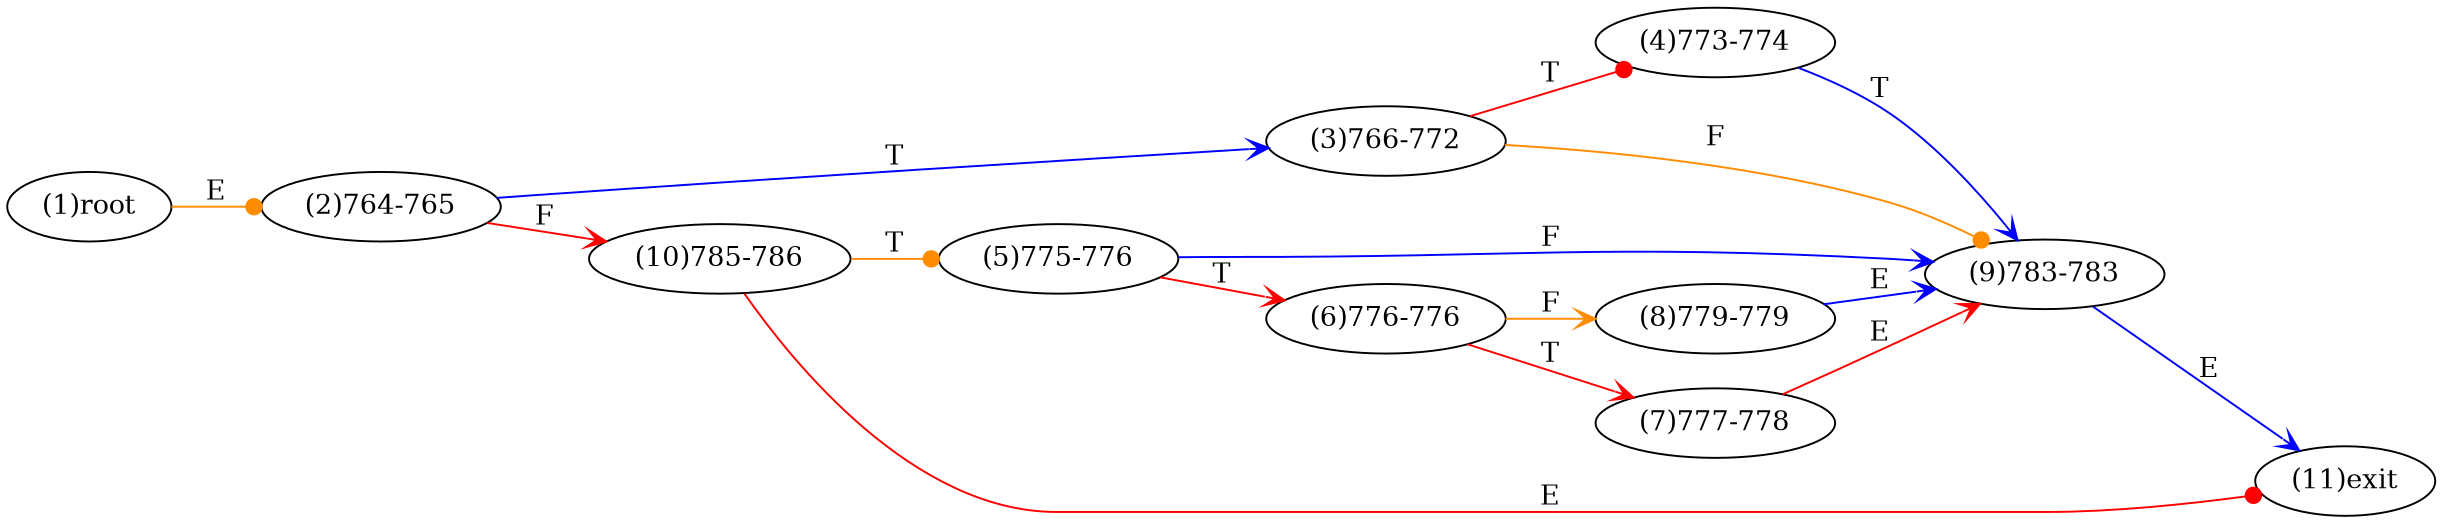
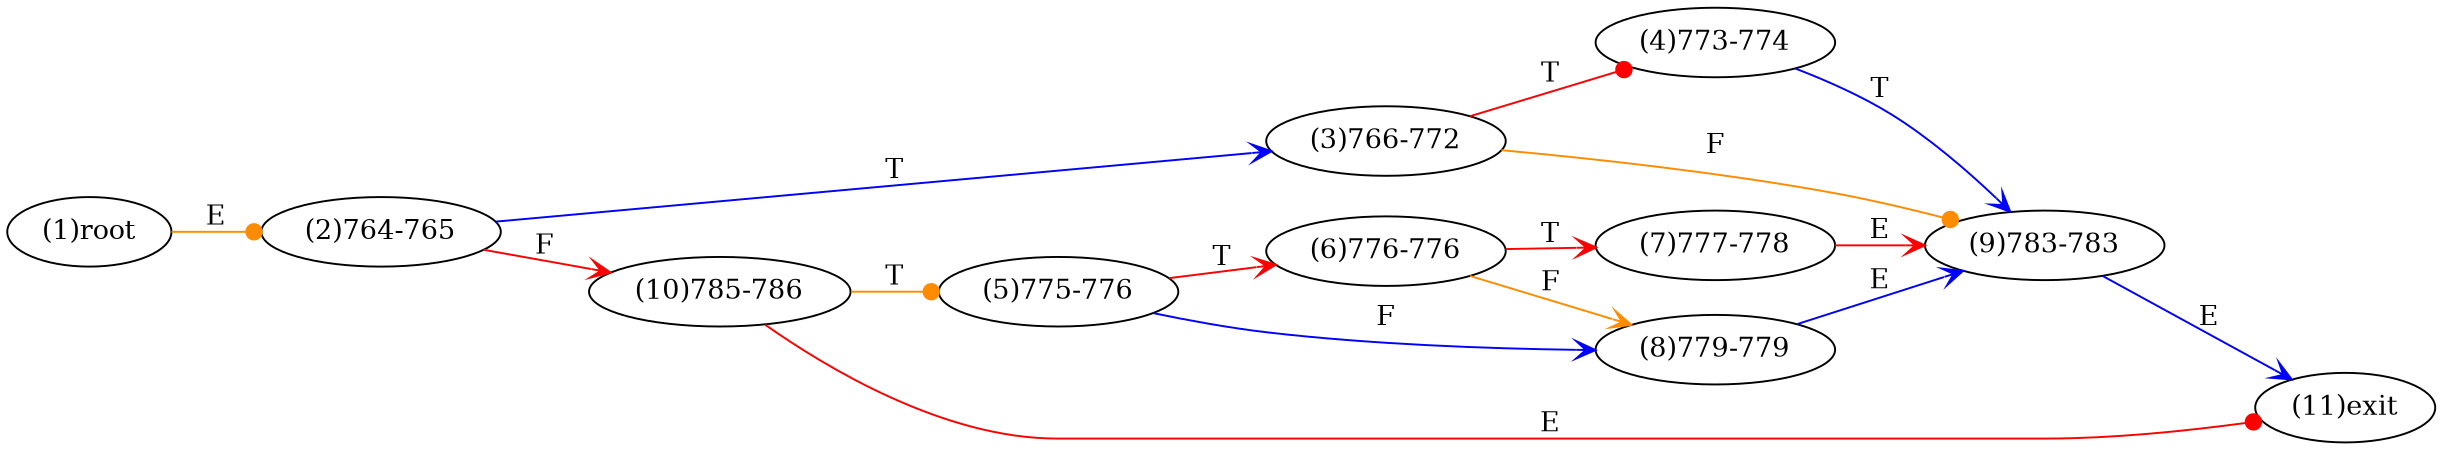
  digraph {
    rankdir=LR
    edge [arrowhead=vee color=red]
    n1 [label="(1)root"]
    n2 [label="(2)764-765"]
    n3 [label="(3)766-772"]
    n4 [label="(10)785-786"]
    n5 [label="(4)773-774"]
    n6 [label="(9)783-783"]
    n7 [label="(5)775-776"]
    n8 [label="(11)exit"]
    n9 [label="(6)776-776"]
    n10 [label="(8)779-779"]
    n11 [label="(7)777-778"]
    n1 -> n2 [arrowhead=dot color=darkorange label=E]
    n2 -> n3 [color=blue label=T]
    n2 -> n4 [label=F]
    n3 -> n5 [arrowhead=dot label=T]
    n3 -> n6 [arrowhead=dot color=darkorange label=F]
    n4 -> n7 [arrowhead=dot color=darkorange label=T]
    n4 -> n8 [arrowhead=dot label=E]
    n5 -> n6 [color=blue label=T]
    n6 -> n8 [color=blue label=E]
    n7 -> n9 [label=T]
-   n7 -> n6 [color=blue label=F]
+   n7 -> n10 [color=blue label=F]
    n9 -> n10 [color=darkorange label=F]
    n9 -> n11 [label=T]
    n10 -> n6 [color=blue label=E]
    n11 -> n6 [label=E]
  }
